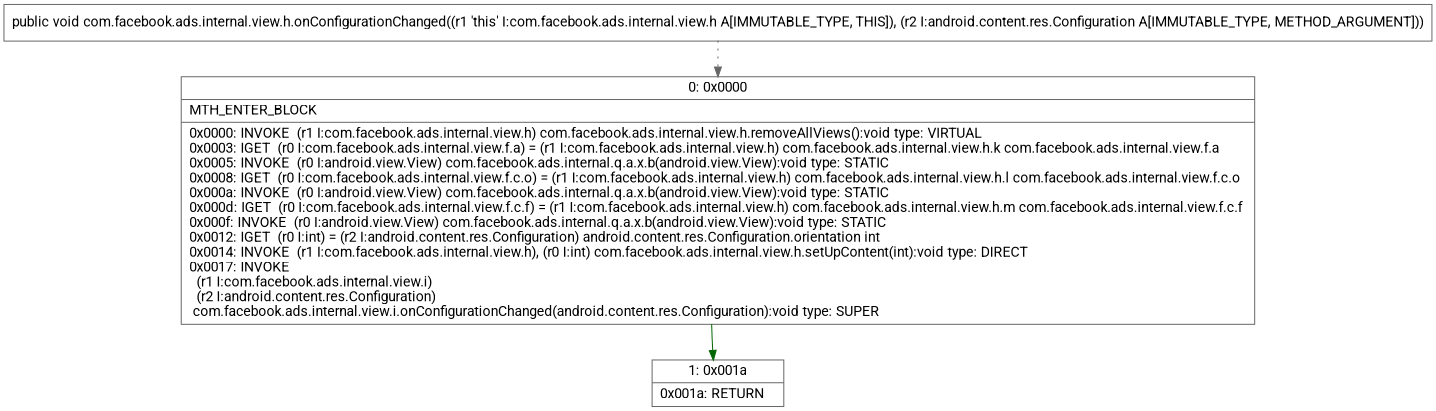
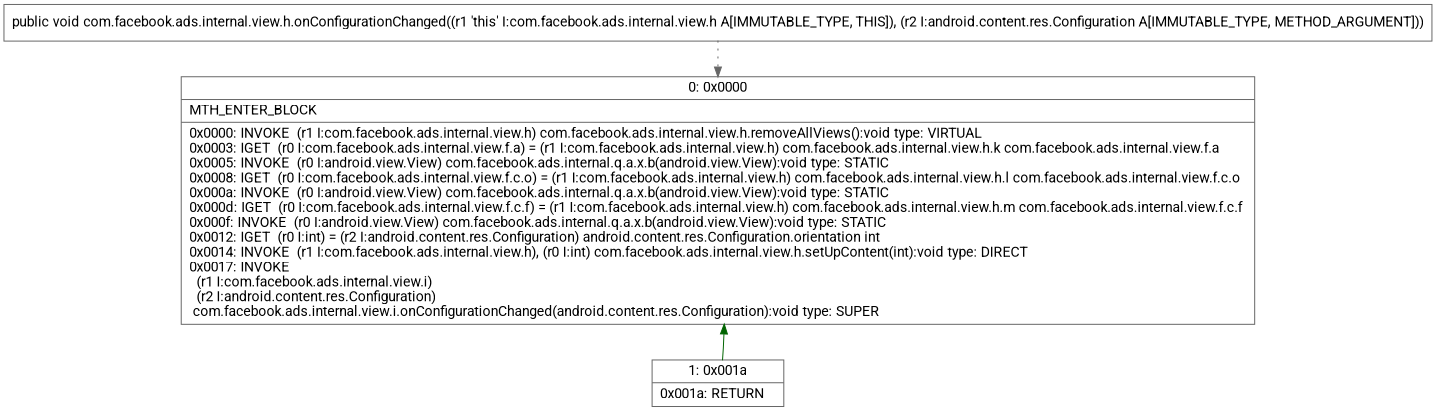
  digraph {
    fontname=Roboto
    node [shape=record color=gray40 fontname=Roboto]
    edge [fontname=Roboto]
    n1 [label="{0\:\ 0x0000|MTH_ENTER_BLOCK\l|0x0000: INVOKE  (r1 I:com.facebook.ads.internal.view.h) com.facebook.ads.internal.view.h.removeAllViews():void type: VIRTUAL \l0x0003: IGET  (r0 I:com.facebook.ads.internal.view.f.a) = (r1 I:com.facebook.ads.internal.view.h) com.facebook.ads.internal.view.h.k com.facebook.ads.internal.view.f.a \l0x0005: INVOKE  (r0 I:android.view.View) com.facebook.ads.internal.q.a.x.b(android.view.View):void type: STATIC \l0x0008: IGET  (r0 I:com.facebook.ads.internal.view.f.c.o) = (r1 I:com.facebook.ads.internal.view.h) com.facebook.ads.internal.view.h.l com.facebook.ads.internal.view.f.c.o \l0x000a: INVOKE  (r0 I:android.view.View) com.facebook.ads.internal.q.a.x.b(android.view.View):void type: STATIC \l0x000d: IGET  (r0 I:com.facebook.ads.internal.view.f.c.f) = (r1 I:com.facebook.ads.internal.view.h) com.facebook.ads.internal.view.h.m com.facebook.ads.internal.view.f.c.f \l0x000f: INVOKE  (r0 I:android.view.View) com.facebook.ads.internal.q.a.x.b(android.view.View):void type: STATIC \l0x0012: IGET  (r0 I:int) = (r2 I:android.content.res.Configuration) android.content.res.Configuration.orientation int \l0x0014: INVOKE  (r1 I:com.facebook.ads.internal.view.h), (r0 I:int) com.facebook.ads.internal.view.h.setUpContent(int):void type: DIRECT \l0x0017: INVOKE  \l  (r1 I:com.facebook.ads.internal.view.i)\l  (r2 I:android.content.res.Configuration)\l com.facebook.ads.internal.view.i.onConfigurationChanged(android.content.res.Configuration):void type: SUPER \l}"]
    n2 [label="{1\:\ 0x001a|0x001a: RETURN   \l}"]
    n3 [label="{public void com.facebook.ads.internal.view.h.onConfigurationChanged((r1 'this' I:com.facebook.ads.internal.view.h A[IMMUTABLE_TYPE, THIS]), (r2 I:android.content.res.Configuration A[IMMUTABLE_TYPE, METHOD_ARGUMENT])) }"]
-   n1 -> n2 [color=darkgreen style=solid]
+   n2 -> n1 [color=darkgreen style=solid]
    n3 -> n1 [color=gray40 style=dotted]
  }
